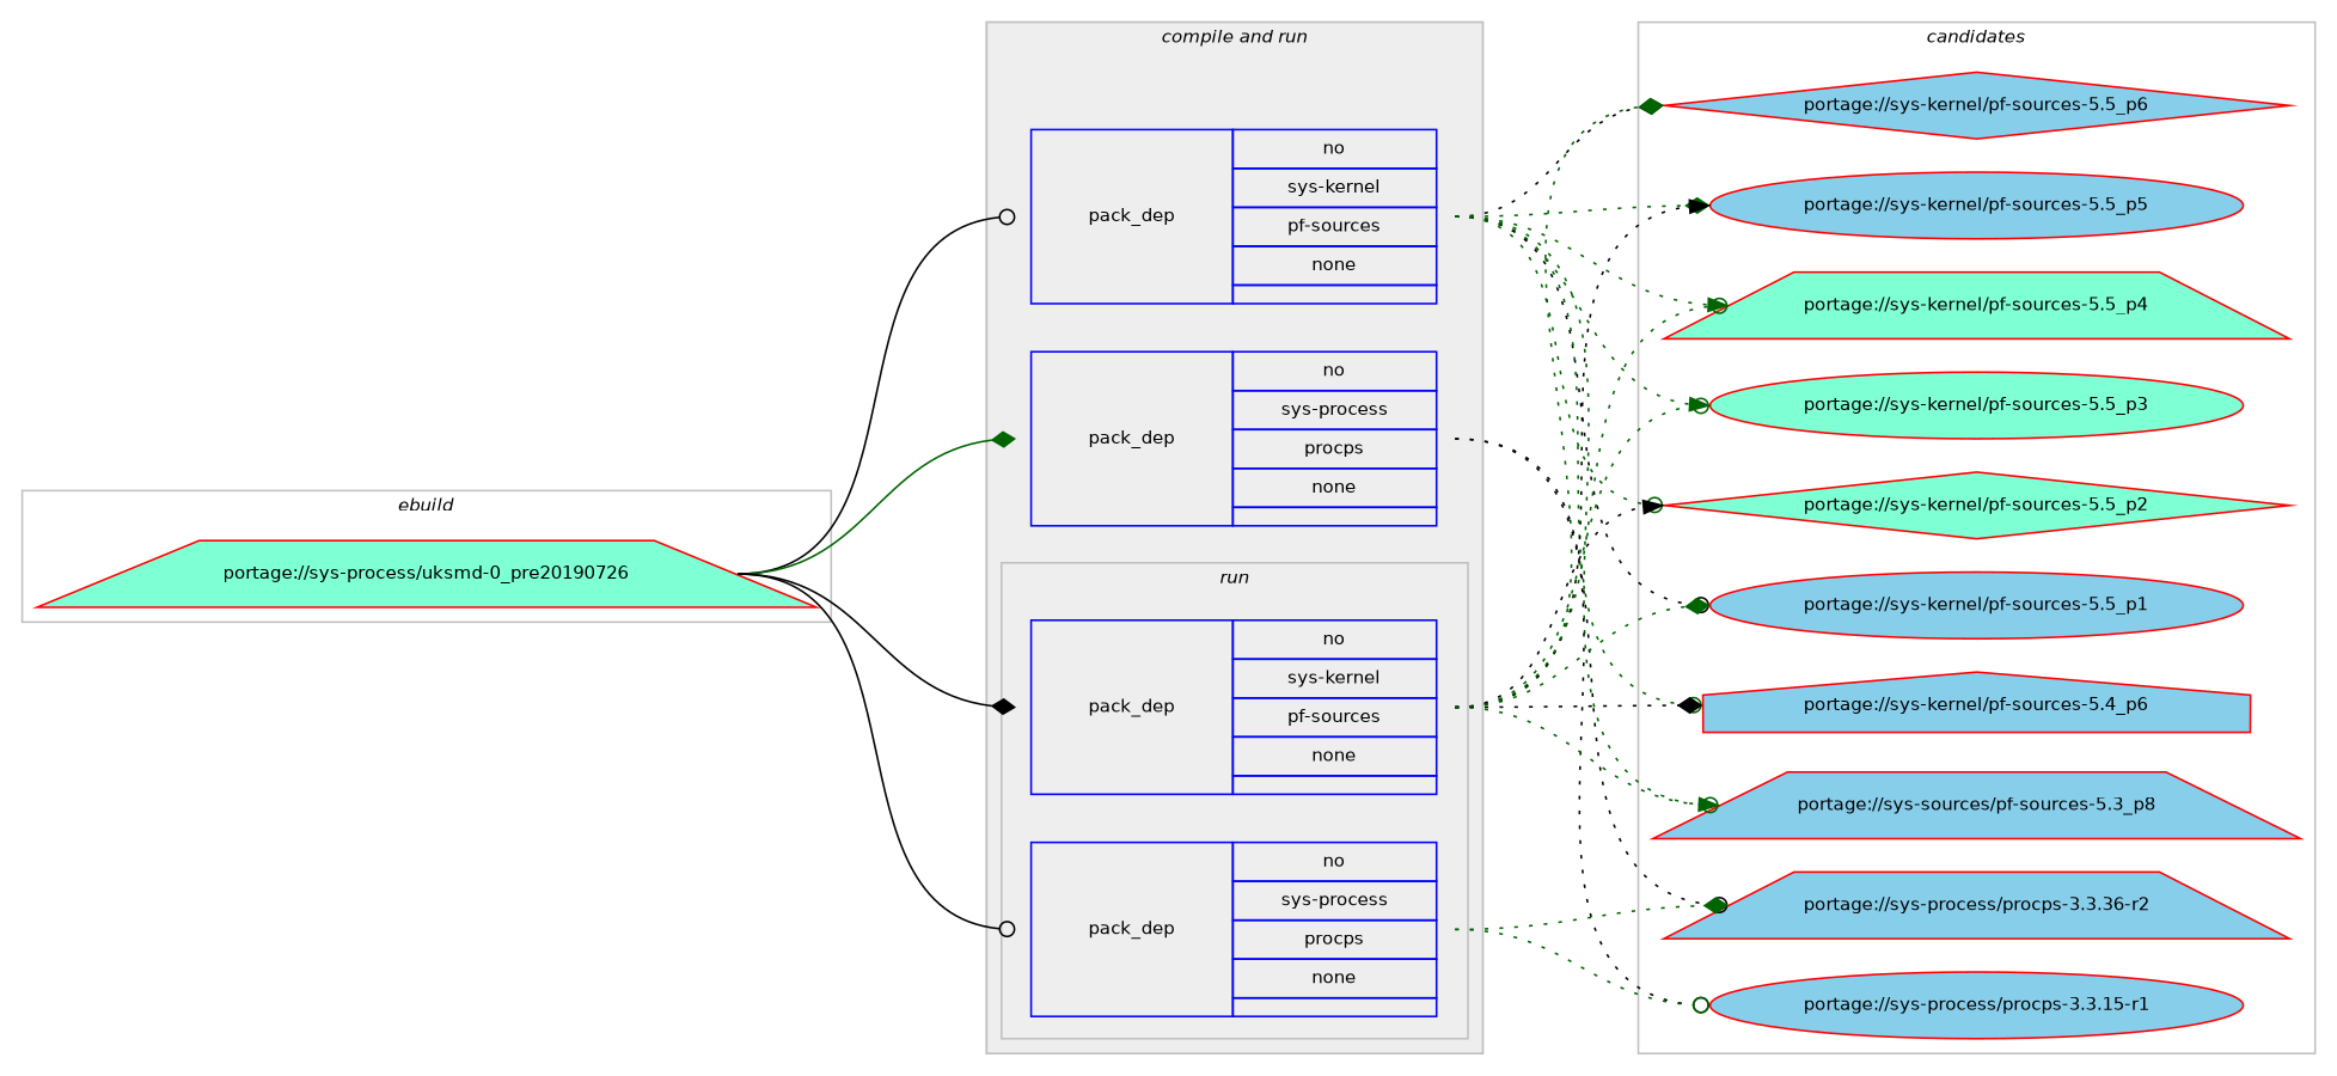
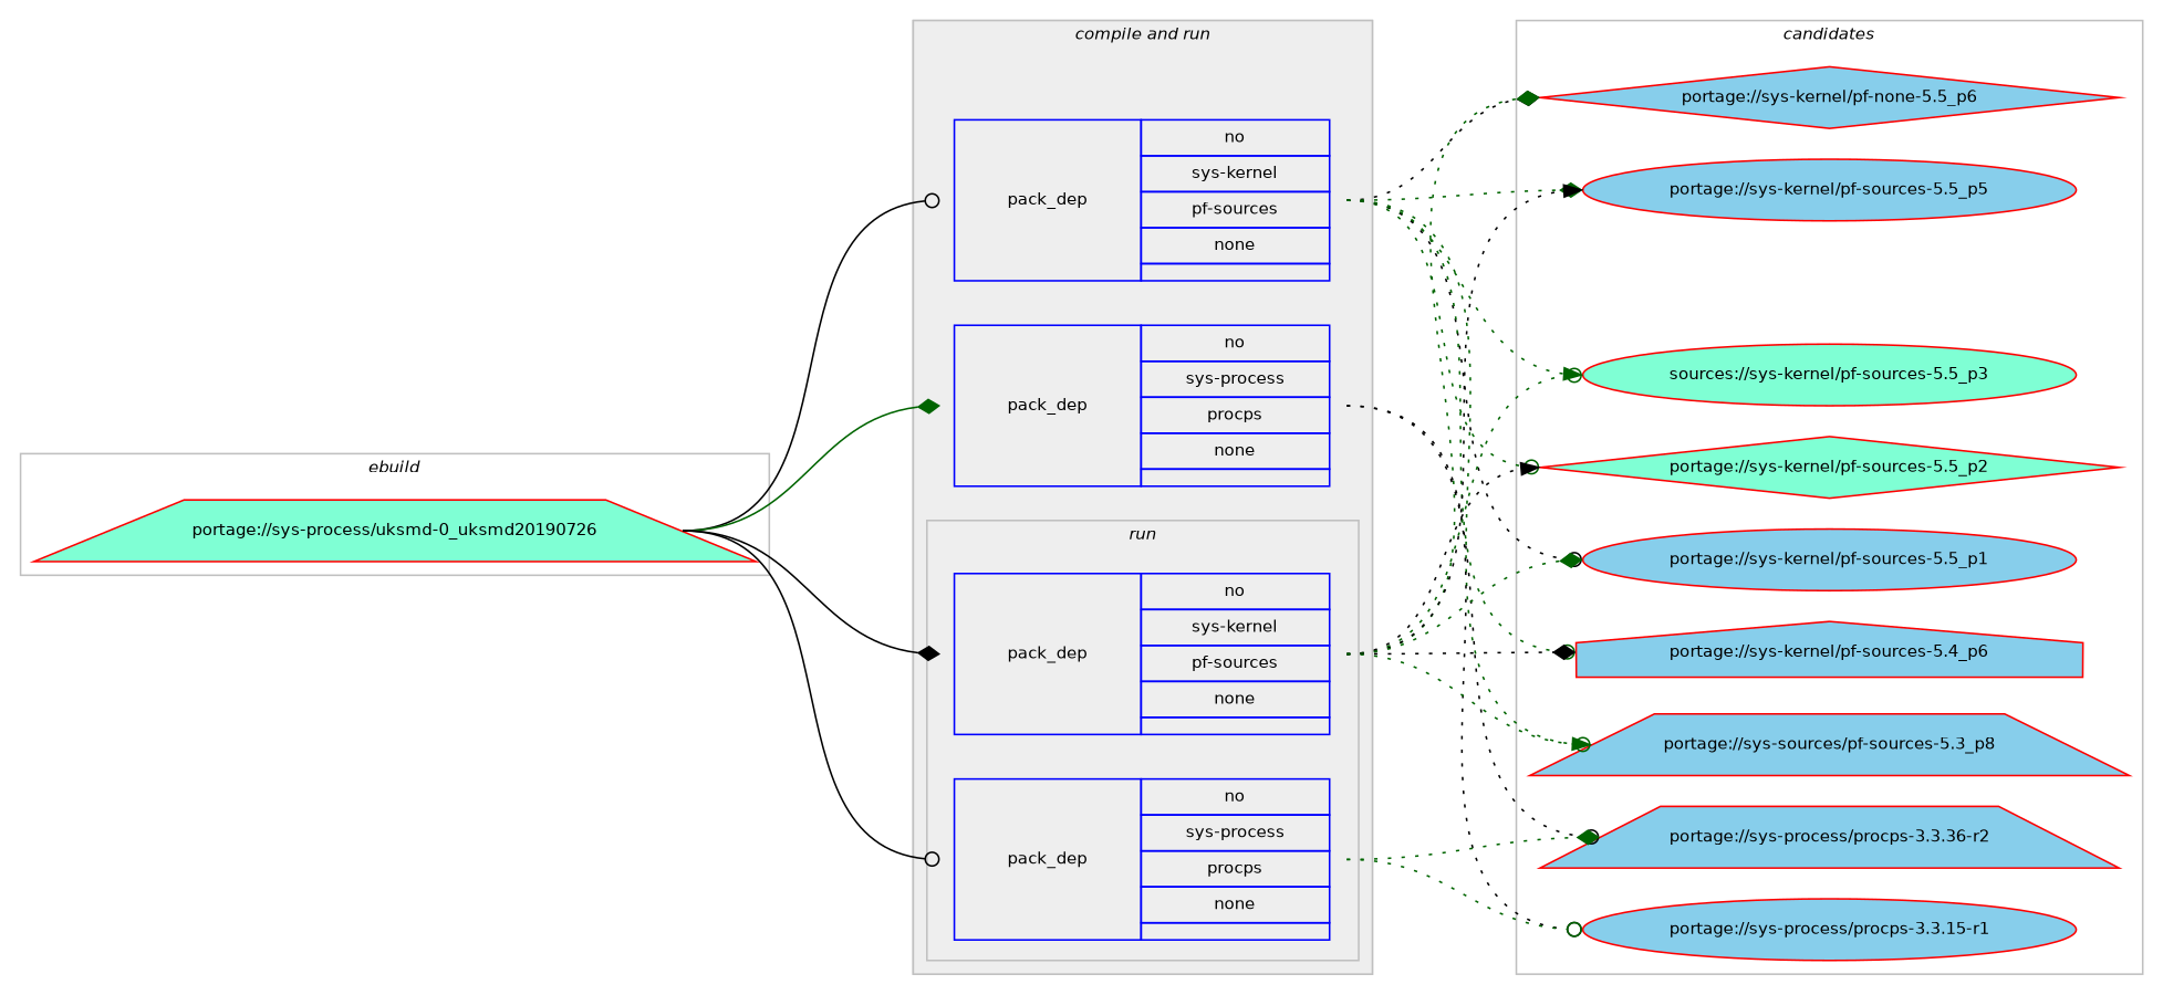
  digraph {
    compound=true
    concentrate=true
    fontname=Helvetica
    fontsize=10
    newrank=true
    rankdir=LR
    ranksep=1.5
    node [color=red fillcolor=skyblue fontname=Helvetica fontsize=10 shape=trapezium style=filled]
    edge [arrowhead=odot color=darkgreen headport=w style=dotted tailport=e weight=100]
-   n1 [fillcolor=aquamarine label="portage://sys-process/uksmd-0_pre20190726" width=4]
+   n1 [fillcolor=aquamarine label="portage://sys-process/uksmd-0_uksmd20190726" width=4]
    n2 [color=blue label=<<TABLE BORDER="0" CELLBORDER="1" CELLSPACING="0" CELLPADDING="4" WIDTH="220"><TR><TD ROWSPAN="6" CELLPADDING="30">pack_dep</TD></TR><TR><TD WIDTH="110">no</TD></TR><TR><TD>sys-kernel</TD></TR><TR><TD>pf-sources</TD></TR><TR><TD>none</TD></TR><TR><TD></TD></TR></TABLE>> shape=none fillcolor="" style=""]
    n3 [color=blue label=<<TABLE BORDER="0" CELLBORDER="1" CELLSPACING="0" CELLPADDING="4" WIDTH="220"><TR><TD ROWSPAN="6" CELLPADDING="30">pack_dep</TD></TR><TR><TD WIDTH="110">no</TD></TR><TR><TD>sys-process</TD></TR><TR><TD>procps</TD></TR><TR><TD>none</TD></TR><TR><TD></TD></TR></TABLE>> shape=none fillcolor="" style=""]
    n4 [color=blue label=<<TABLE BORDER="0" CELLBORDER="1" CELLSPACING="0" CELLPADDING="4" WIDTH="220"><TR><TD ROWSPAN="6" CELLPADDING="30">pack_dep</TD></TR><TR><TD WIDTH="110">no</TD></TR><TR><TD>sys-kernel</TD></TR><TR><TD>pf-sources</TD></TR><TR><TD>none</TD></TR><TR><TD></TD></TR></TABLE>> shape=none fillcolor="" style=""]
    n5 [color=blue label=<<TABLE BORDER="0" CELLBORDER="1" CELLSPACING="0" CELLPADDING="4" WIDTH="220"><TR><TD ROWSPAN="6" CELLPADDING="30">pack_dep</TD></TR><TR><TD WIDTH="110">no</TD></TR><TR><TD>sys-process</TD></TR><TR><TD>procps</TD></TR><TR><TD>none</TD></TR><TR><TD></TD></TR></TABLE>> shape=none fillcolor="" style=""]
-   n6 [label="portage://sys-kernel/pf-sources-5.5_p6" shape=diamond width=4]
+   n6 [label="portage://sys-kernel/pf-none-5.5_p6" shape=diamond width=4]
    n7 [label="portage://sys-kernel/pf-sources-5.5_p5" shape=ellipse width=4]
-   n8 [fillcolor=aquamarine label="portage://sys-kernel/pf-sources-5.5_p4" width=4]
-   n9 [fillcolor=aquamarine label="portage://sys-kernel/pf-sources-5.5_p3" shape=ellipse width=4]
+   n9 [fillcolor=aquamarine label="sources://sys-kernel/pf-sources-5.5_p3" shape=ellipse width=4]
    n10 [fillcolor=aquamarine label="portage://sys-kernel/pf-sources-5.5_p2" shape=diamond width=4]
    n11 [label="portage://sys-kernel/pf-sources-5.5_p1" shape=ellipse width=4]
    n12 [label="portage://sys-kernel/pf-sources-5.4_p6" shape=house width=4]
    n13 [label="portage://sys-sources/pf-sources-5.3_p8" width=4]
    n14 [label="portage://sys-process/procps-3.3.36-r2" width=4]
    n15 [label="portage://sys-process/procps-3.3.15-r1" shape=ellipse width=4]
    subgraph cluster_1 {
      color=gray
      label=<<i>dependencies</i>>
      subgraph cluster_2 {
        color=gray
        fillcolor="#eeeeee"
        label=<<i>compile</i>>
        style=filled
        subgraph sub_3 {
          color=gray
          fillcolor="#eeeeee"
          label=<<i>compile</i>>
          style=filled
          n2
        }
        subgraph sub_4 {
          color=gray
          fillcolor="#eeeeee"
          label=<<i>compile</i>>
          style=filled
          n3
        }
      }
      subgraph cluster_5 {
        color=gray
        fillcolor="#eeeeee"
        label=<<i>compile and run</i>>
        style=filled
      }
      subgraph cluster_6 {
        color=gray
        fillcolor="#eeeeee"
        label=<<i>run</i>>
        style=filled
        subgraph sub_7 {
          color=gray
          fillcolor="#eeeeee"
          label=<<i>run</i>>
          style=filled
          n4
        }
        subgraph sub_8 {
          color=gray
          fillcolor="#eeeeee"
          label=<<i>run</i>>
          style=filled
          n5
        }
      }
    }
    subgraph cluster_9 {
      color=gray
      label=<<i>ebuild</i>>
      rank=same
      n1
    }
    subgraph cluster_10 {
      color=gray
      label=<<i>candidates</i>>
      rank=same
      subgraph sub_11 {
        color=black
        label=<<i>candidates</i>>
        nodesep=1
        rank=same
        n6
        n7
-       n8
        n9
        n10
        n11
        n12
        n13
      }
      subgraph sub_12 {
        color=black
        label=<<i>candidates</i>>
        nodesep=1
        rank=same
        n14
        n15
      }
      subgraph sub_13 {
        color=black
        label=<<i>candidates</i>>
        nodesep=1
        rank=same
        n6
        n7
-       n8
        n9
        n10
        n11
        n12
        n13
      }
      subgraph sub_14 {
        color=black
        label=<<i>candidates</i>>
        nodesep=1
        rank=same
        n14
        n15
      }
    }
    n1 -> n2 [color=black style=solid weight=20]
    n1 -> n3 [arrowhead=diamond style=solid weight=20]
    n1 -> n4 [arrowhead=diamond color=black style=solid weight=20]
    n1 -> n5 [color=black style=solid weight=20]
    n2 -> n6 [arrowhead=diamond color=black]
    n2 -> n7 [arrowhead=diamond]
-   n2 -> n8 [arrowhead=normal]
    n2 -> n9 [arrowhead=normal]
    n2 -> n10
    n2 -> n11 [color=black]
    n2 -> n12
    n2 -> n13 [arrowhead=normal]
    n3 -> n14 [color=black]
    n3 -> n15 [color=black]
    n4 -> n6 [arrowhead=diamond]
    n4 -> n7 [arrowhead=normal color=black]
-   n4 -> n8
    n4 -> n9
    n4 -> n10 [arrowhead=normal color=black]
    n4 -> n11 [arrowhead=diamond]
    n4 -> n12 [arrowhead=diamond color=black]
    n4 -> n13
    n5 -> n14 [arrowhead=diamond]
    n5 -> n15
  }
